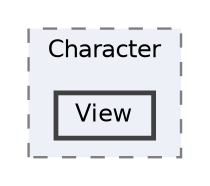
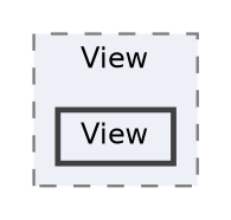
  digraph {
    compound=true
    n1 [color=grey25 fillcolor="#edf0f7" fontname=Helvetica fontsize=10 height=0.2 label=View shape=box style="filled,bold" width=0.4]
    subgraph cluster_1 {
      bgcolor="#edf0f7"
      fontname=Helvetica
      fontsize=10
-     label=Character
+     label=View
      pencolor=grey50
      style="filled,dashed"
      n1
    }
  }
